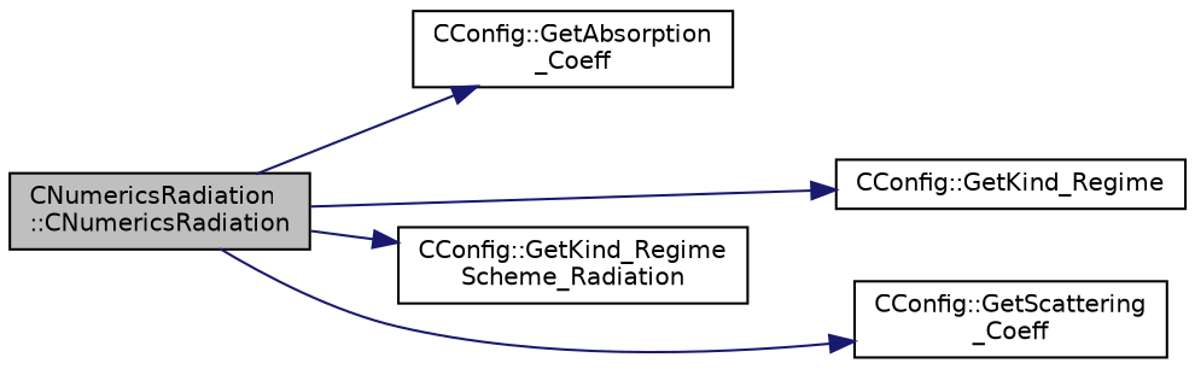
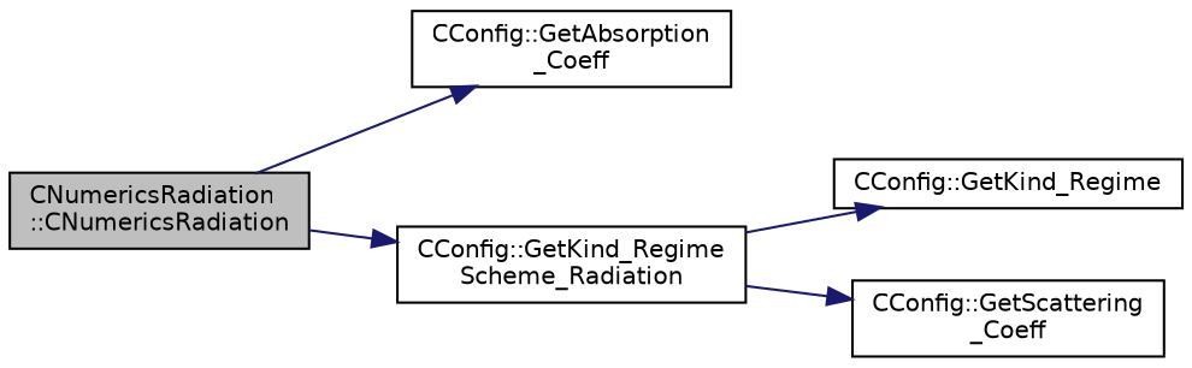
  digraph {
    rankdir=LR
    node [color=black fillcolor=white fontname=Helvetica fontsize=10 shape=record style=filled]
    edge [color=midnightblue fontname=Helvetica fontsize=10 labelfontname=Helvetica labelfontsize=10 style=solid]
    n1 [fillcolor=grey75 fontcolor=black height=0.2 label="CNumericsRadiation\l::CNumericsRadiation" width=0.4]
    n2 [height=0.2 label="CConfig::GetAbsorption\l_Coeff" width=0.4]
    n3 [height=0.2 label="CConfig::GetKind_Regime" width=0.4]
    n4 [height=0.2 label="CConfig::GetKind_Regime\lScheme_Radiation" width=0.4]
    n5 [height=0.2 label="CConfig::GetScattering\l_Coeff" width=0.4]
    n1 -> n2
-   n1 -> n3
+   n4 -> n3
    n1 -> n4
-   n1 -> n5
+   n4 -> n5
  }
